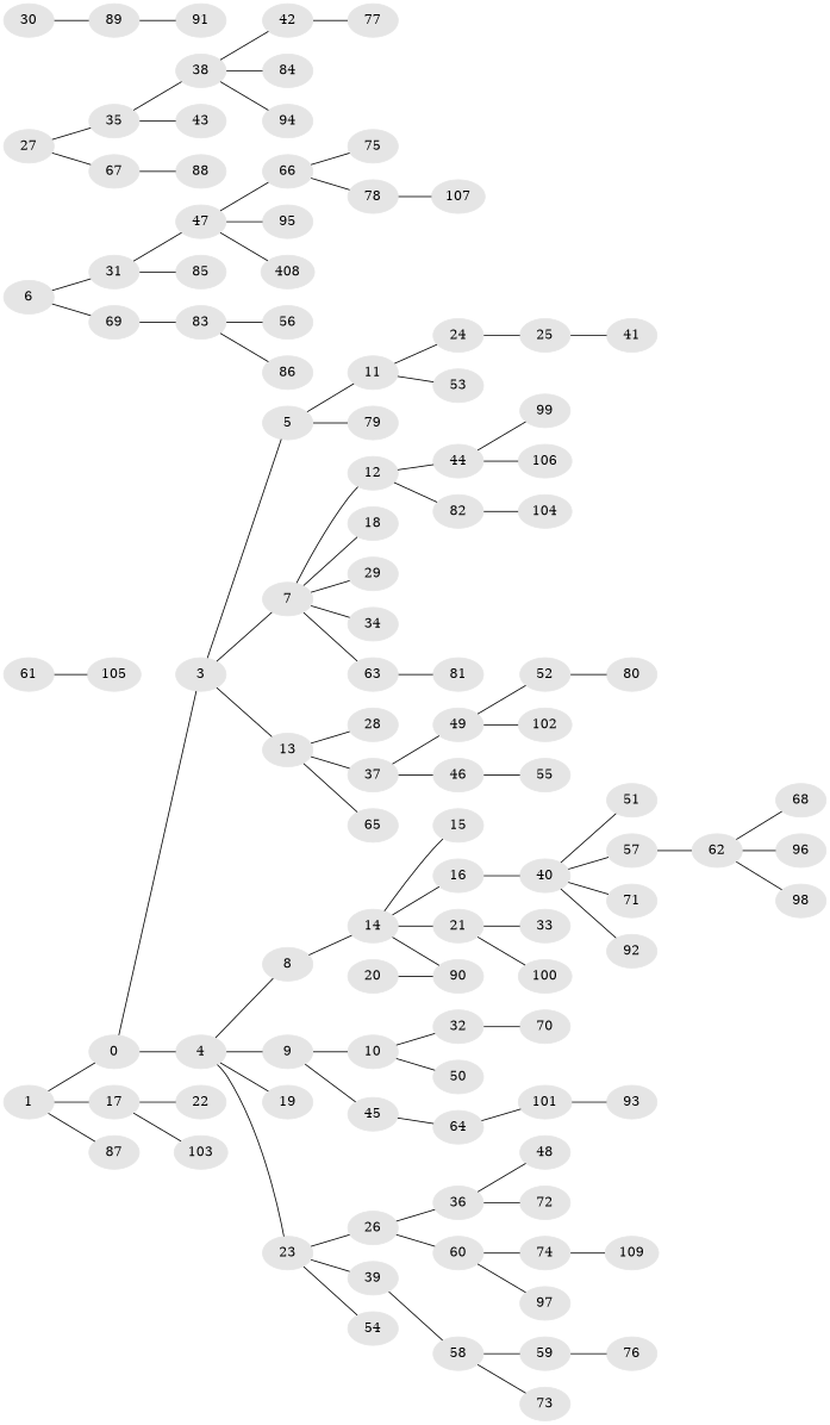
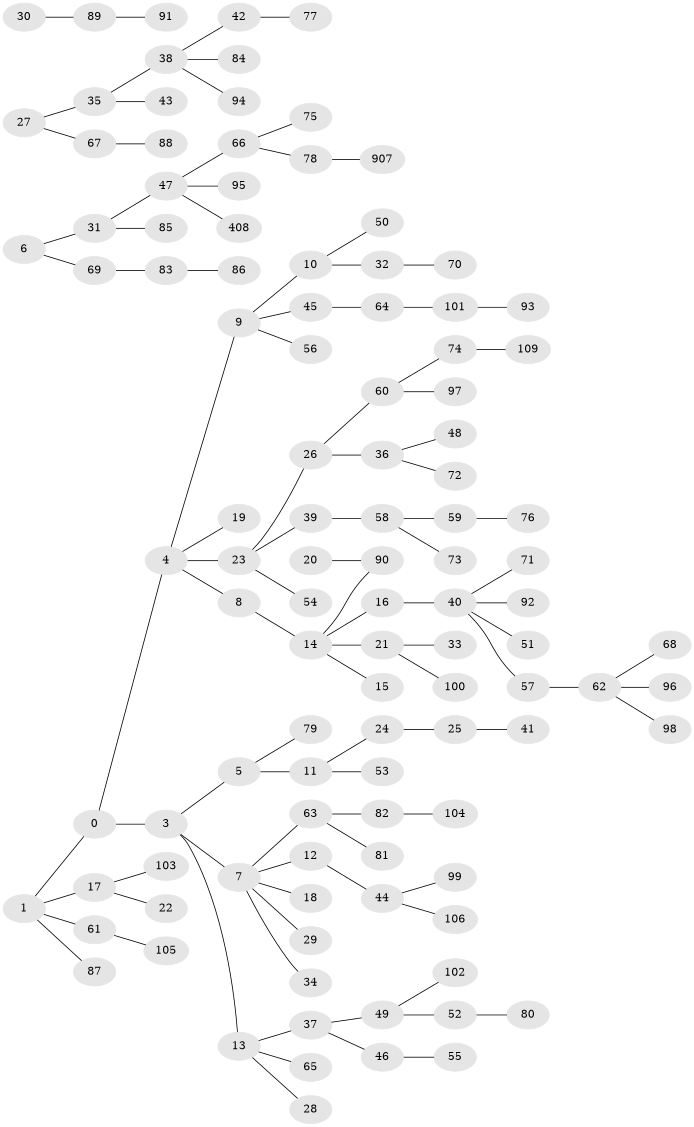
  graph {
    rankdir=LR
    node [color=gray90 style=filled]
    n1 [label=0]
    1
    17
    61
    87
    3
    4
    22
    103
    105
    5
    7
    13
    8
    9
    19
    23
    11
    79
    12
    18
    29
    34
    63
    28
    37
    65
    6
    31
    69
    14
    10
    45
    56
    26
    39
    54
    27
    35
    67
    24
    53
    47
    85
    83
    44
    82
    81
    15
    16
    21
    90
    32
    50
    64
    70
    25
    99
    106
    104
    49
    46
    52
    102
    40
    20
    33
    100
    51
    57
    71
    92
    36
    60
    58
    41
    48
    72
    74
    97
    38
    43
    88
    30
    89
    91
    66
    95
    n89 [label=408]
    42
    84
    94
    55
    77
    59
    73
    62
    101
    75
    78
    80
    68
    96
    98
    76
    109
    93
-   107
+   107 [label=907]
    86
    n1 -- 3
    n1 -- 4
    1 -- n1
    1 -- 17
+   1 -- 61
    1 -- 87
    17 -- 22
    17 -- 103
    61 -- 105
    3 -- 5
    3 -- 7
    3 -- 13
    4 -- 8
    4 -- 9
    4 -- 19
    4 -- 23
    5 -- 11
    5 -- 79
    7 -- 12
    7 -- 18
    7 -- 29
    7 -- 34
    7 -- 63
    13 -- 28
    13 -- 37
    13 -- 65
    8 -- 14
    9 -- 10
    9 -- 45
-   83 -- 56
+   9 -- 56
    23 -- 26
    23 -- 39
    23 -- 54
    11 -- 24
    11 -- 53
    12 -- 44
-   12 -- 82
+   63 -- 82
    63 -- 81
    37 -- 49
    37 -- 46
    6 -- 31
    6 -- 69
    31 -- 47
    31 -- 85
    69 -- 83
    14 -- 15
    14 -- 16
    14 -- 21
    14 -- 90
    10 -- 32
    10 -- 50
    45 -- 64
    26 -- 36
    26 -- 60
    39 -- 58
    27 -- 35
    27 -- 67
    35 -- 38
    35 -- 43
    67 -- 88
    24 -- 25
    47 -- 66
    47 -- 95
    47 -- n89
    83 -- 86
    44 -- 99
    44 -- 106
    82 -- 104
    16 -- 40
    21 -- 33
    21 -- 100
    32 -- 70
    64 -- 101
    25 -- 41
    49 -- 52
    49 -- 102
    46 -- 55
    52 -- 80
    40 -- 51
    40 -- 57
    40 -- 71
    40 -- 92
    20 -- 90
    57 -- 62
    36 -- 48
    36 -- 72
    60 -- 74
    60 -- 97
    58 -- 59
    58 -- 73
    74 -- 109
    38 -- 42
    38 -- 84
    38 -- 94
    30 -- 89
    89 -- 91
    66 -- 75
    66 -- 78
    42 -- 77
    59 -- 76
    62 -- 68
    62 -- 96
    62 -- 98
    101 -- 93
    78 -- 107
  }
